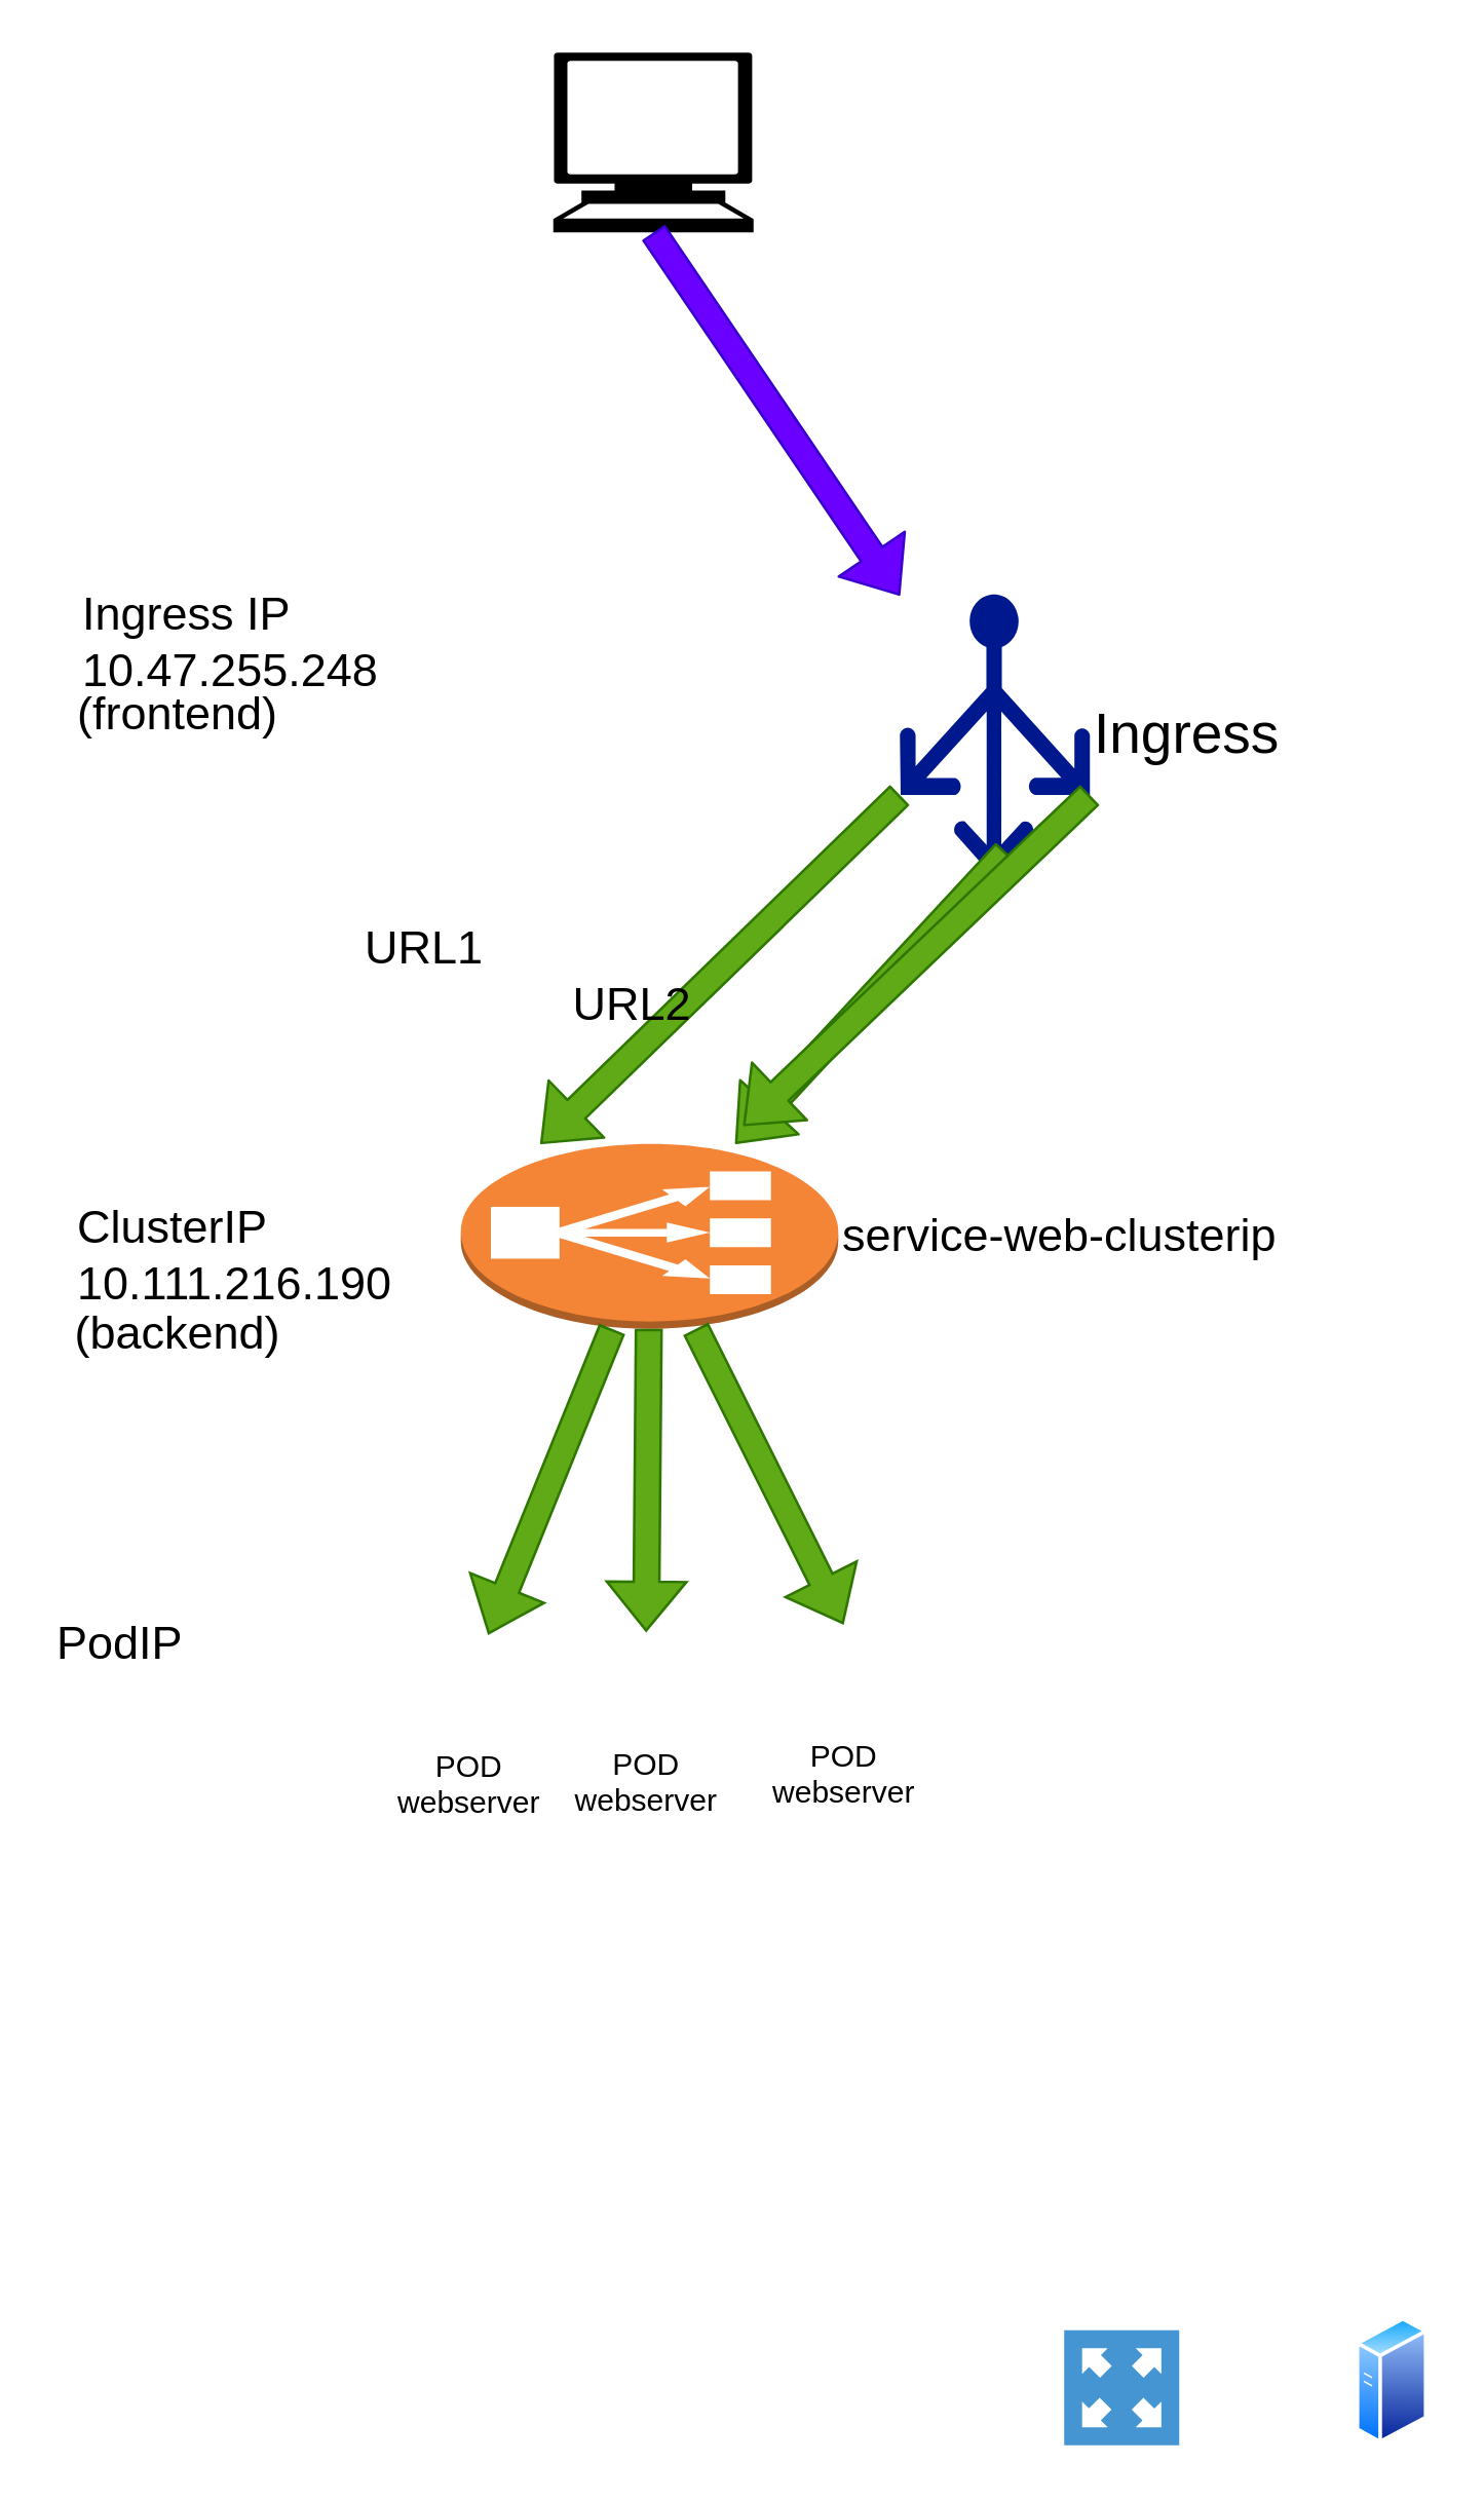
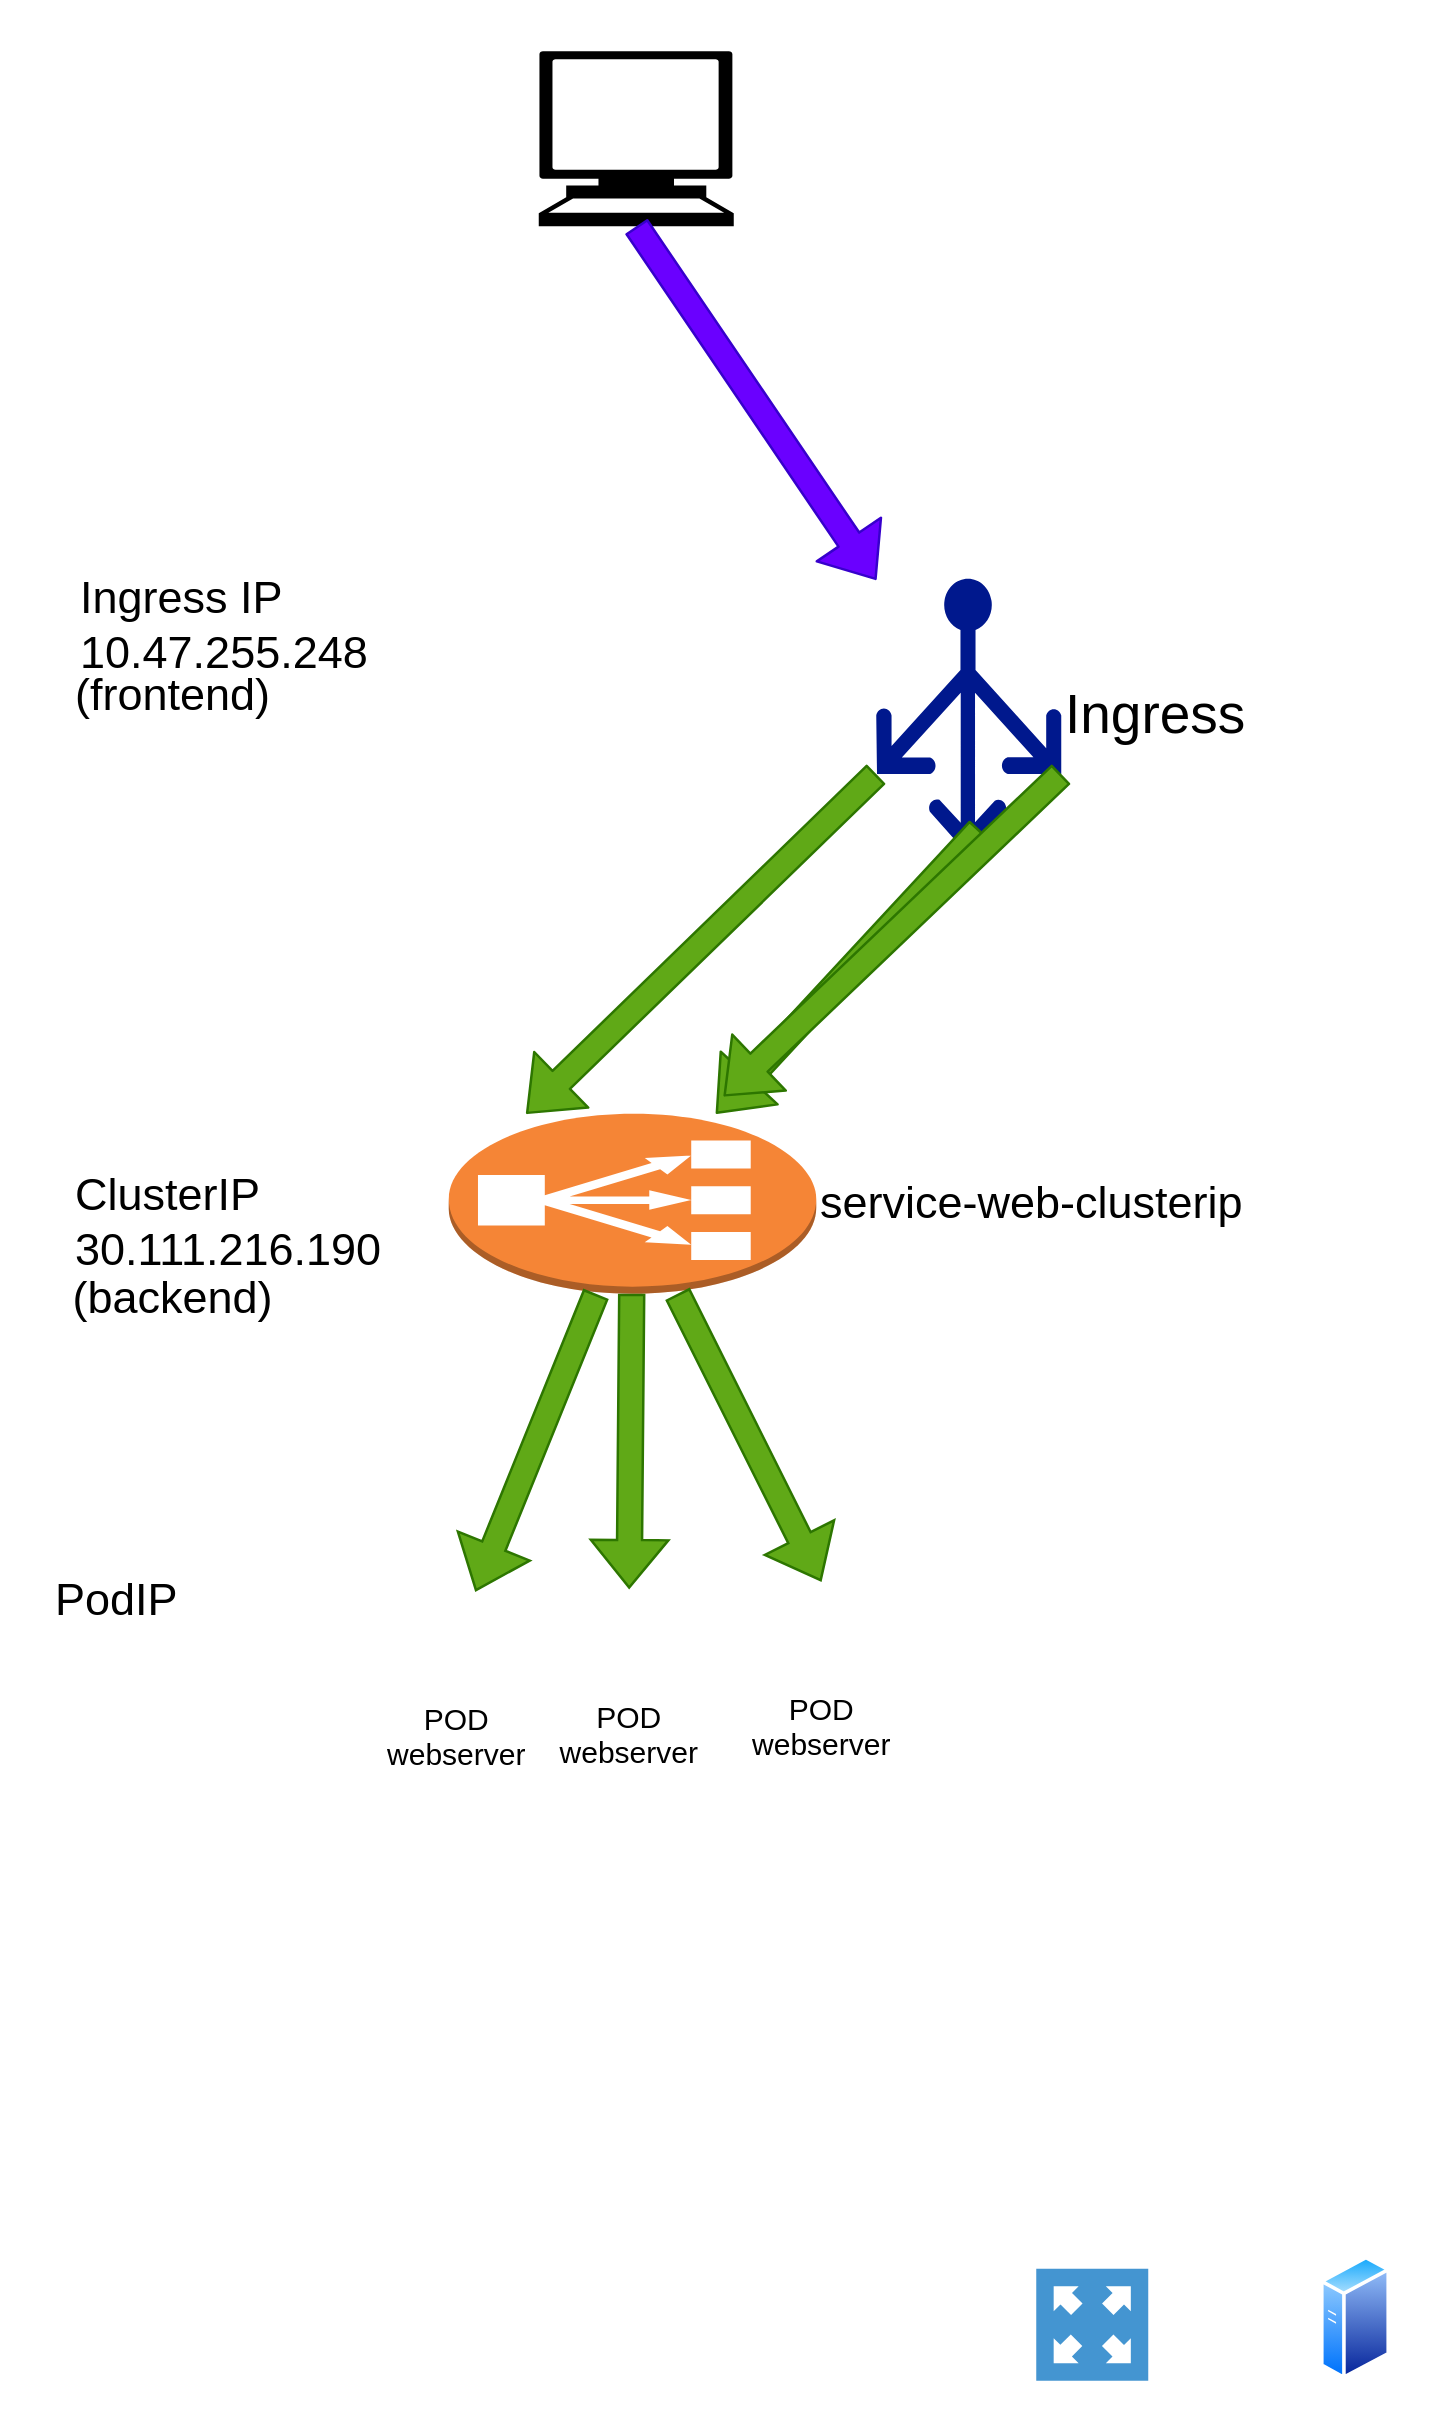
  <mxCell id="0" />
  <mxCell id="1" parent="0" />
  <mxCell id="2" value="" style="pointerEvents=1;shadow=0;dashed=0;html=1;strokeColor=none;fillColor=#4495D1;labelPosition=center;verticalLabelPosition=bottom;verticalAlign=top;align=center;outlineConnect=0;shape=mxgraph.veeam.2d.proxy_appliance;" parent="1" vertex="1"><mxGeometry x="414" y="907" width="44.8" height="44.8" as="geometry" /></mxCell>
  <mxCell id="3" value="&lt;font style=&quot;font-size: 22px&quot;&gt;Ingress&lt;/font&gt;" style="pointerEvents=1;shadow=0;dashed=0;html=1;strokeColor=none;labelPosition=right;verticalLabelPosition=middle;verticalAlign=middle;align=left;shape=mxgraph.azure.load_balancer_generic;fillColor=#00188D;" parent="1" vertex="1"><mxGeometry x="350" y="231" width="74" height="110" as="geometry" /></mxCell>
  <mxCell id="4" value="service-web-clusterip" style="outlineConnect=0;dashed=0;verticalLabelPosition=middle;verticalAlign=middle;align=left;html=1;shape=mxgraph.aws3.classic_load_balancer;fillColor=#F58536;gradientColor=none;labelPosition=right;fontSize=18;" parent="1" vertex="1"><mxGeometry x="179" y="445" width="147" height="72" as="geometry" /></mxCell>
  <mxCell id="5" value="" style="aspect=fixed;perimeter=ellipsePerimeter;html=1;align=center;shadow=0;dashed=0;spacingTop=3;image;image=img/lib/active_directory/generic_server.svg;" parent="1" vertex="1"><mxGeometry x="528" y="902" width="28.0" height="50" as="geometry" /></mxCell>
  <mxCell id="6" value="POD&lt;br&gt;webserver&lt;br&gt;" style="shape=image;html=1;verticalAlign=top;verticalLabelPosition=bottom;labelBackgroundColor=#ffffff;imageAspect=0;aspect=fixed;image=https://cdn3.iconfinder.com/data/icons/social-media-2169/24/social_media_social_media_logo_docker-128.png;labelPosition=center;align=center;" parent="1" vertex="1"><mxGeometry x="163" y="636" width="38" height="38" as="geometry" /></mxCell>
  <mxCell id="7" value="POD&lt;br&gt;webserver&lt;br&gt;" style="shape=image;html=1;verticalAlign=top;verticalLabelPosition=bottom;labelBackgroundColor=#ffffff;imageAspect=0;aspect=fixed;image=https://cdn3.iconfinder.com/data/icons/social-media-2169/24/social_media_social_media_logo_docker-128.png;labelPosition=center;align=center;" parent="1" vertex="1"><mxGeometry x="232" y="635" width="38" height="38" as="geometry" /></mxCell>
  <mxCell id="8" value="" style="shape=flexArrow;endArrow=classic;html=1;exitX=0;exitY=0.71;exitDx=0;exitDy=0;exitPerimeter=0;fillColor=#60a917;strokeColor=#2D7600;entryX=0.465;entryY=0.453;entryDx=0;entryDy=0;entryPerimeter=0;" parent="1" source="3" edge="1"><mxGeometry width="50" height="50" relative="1" as="geometry"><mxPoint x="17.986" y="439" as="sourcePoint" /><mxPoint x="210" y="445" as="targetPoint" /></mxGeometry></mxCell>
  <mxCell id="9" value="" style="shape=flexArrow;endArrow=classic;html=1;exitX=0.559;exitY=0.912;exitDx=0;exitDy=0;exitPerimeter=0;fillColor=#60a917;strokeColor=#2D7600;" parent="1" source="3" target="4" edge="1"><mxGeometry width="50" height="50" relative="1" as="geometry"><mxPoint x="221.667" y="319.667" as="sourcePoint" /><mxPoint x="118.06" y="455" as="targetPoint" /></mxGeometry></mxCell>
  <mxCell id="10" style="edgeStyle=none;rounded=0;orthogonalLoop=1;jettySize=auto;html=1;endArrow=none;endFill=0;startArrow=classic;startFill=1;verticalAlign=middle;shape=flexArrow;fillColor=#60a917;strokeColor=#2D7600;" parent="1" target="4" edge="1" source="6"><mxGeometry relative="1" as="geometry"><mxPoint x="210.667" y="636.333" as="sourcePoint" /><mxPoint x="252.024" y="517" as="targetPoint" /></mxGeometry></mxCell>
  <mxCell id="11" style="edgeStyle=none;rounded=0;orthogonalLoop=1;jettySize=auto;html=1;endArrow=none;endFill=0;startArrow=classic;startFill=1;verticalAlign=middle;shape=flexArrow;fillColor=#60a917;strokeColor=#2D7600;" parent="1" target="4" edge="1" source="7"><mxGeometry relative="1" as="geometry"><mxPoint x="286.754" y="635" as="sourcePoint" /><mxPoint x="269.702" y="517" as="targetPoint" /></mxGeometry></mxCell>
  <mxCell id="12" value="" style="shape=mxgraph.signs.tech.computer;html=1;fillColor=#000000;strokeColor=none;verticalLabelPosition=bottom;verticalAlign=top;align=center;" parent="1" vertex="1"><mxGeometry x="215" y="20" width="78" height="70" as="geometry" /></mxCell>
  <mxCell id="13" value="" style="shape=flexArrow;endArrow=classic;html=1;exitX=0.5;exitY=1;exitDx=0;exitDy=0;exitPerimeter=0;fillColor=#6a00ff;strokeColor=#3700CC;" parent="1" source="12" target="3" edge="1"><mxGeometry width="50" height="50" relative="1" as="geometry"><mxPoint x="158.333" y="117.5" as="sourcePoint" /><mxPoint x="52.512" y="253.5" as="targetPoint" /></mxGeometry></mxCell>
  <mxCell id="14" value="Ingress IP&lt;br&gt;10.47.255.248" style="text;html=1;resizable=0;points=[];autosize=1;align=left;verticalAlign=top;spacingTop=-4;fontSize=18;" parent="1" vertex="1"><mxGeometry x="30" y="225.5" width="125" height="43" as="geometry" /></mxCell>
- <mxCell id="15" value="ClusterIP&lt;br&gt;10.111.216.190" style="text;html=1;resizable=0;points=[];autosize=1;align=left;verticalAlign=top;spacingTop=-4;fontSize=18;" parent="1" vertex="1"><mxGeometry x="28" y="464.5" width="133" height="43" as="geometry" /></mxCell>
+ <mxCell id="15" value="ClusterIP&lt;br&gt;30.111.216.190" style="text;html=1;resizable=0;points=[];autosize=1;align=left;verticalAlign=top;spacingTop=-4;fontSize=18;" parent="1" vertex="1"><mxGeometry x="28" y="464.5" width="133" height="43" as="geometry" /></mxCell>
  <mxCell id="16" value="PodIP" style="text;html=1;resizable=0;points=[];autosize=1;align=left;verticalAlign=top;spacingTop=-4;fontSize=18;" parent="1" vertex="1"><mxGeometry x="20" y="626.5" width="59" height="22" as="geometry" /></mxCell>
- <mxCell id="17" value="URL2" style="text;html=1;resizable=0;points=[];autosize=1;align=left;verticalAlign=top;spacingTop=-4;fontSize=18;" parent="1" vertex="1"><mxGeometry x="221" y="377.5" width="56" height="22" as="geometry" /></mxCell>
- <mxCell id="18" value="URL1" style="text;html=1;resizable=0;points=[];autosize=1;align=left;verticalAlign=top;spacingTop=-4;fontSize=18;" parent="1" vertex="1"><mxGeometry x="140" y="355.5" width="57" height="21" as="geometry" /></mxCell>
  <mxCell id="19" value="(frontend)" style="text;html=1;resizable=0;points=[];autosize=1;align=left;verticalAlign=top;spacingTop=-4;fontSize=18;" parent="1" vertex="1"><mxGeometry x="28" y="264.5" width="88" height="22" as="geometry" /></mxCell>
  <mxCell id="20" value="(backend)" style="text;html=1;resizable=0;points=[];autosize=1;align=left;verticalAlign=top;spacingTop=-4;fontSize=18;" parent="1" vertex="1"><mxGeometry x="27" y="505.5" width="90" height="22" as="geometry" /></mxCell>
  <mxCell id="21" value="" style="shape=flexArrow;endArrow=classic;html=1;exitX=1;exitY=0.71;exitDx=0;exitDy=0;exitPerimeter=0;fillColor=#60a917;strokeColor=#2D7600;" edge="1" parent="1" source="3"><mxGeometry width="50" height="50" relative="1" as="geometry"><mxPoint x="266" y="341" as="sourcePoint" /><mxPoint x="289" y="438" as="targetPoint" /></mxGeometry></mxCell>
  <mxCell id="22" value="POD&lt;br&gt;webserver&lt;br&gt;" style="shape=image;html=1;verticalAlign=top;verticalLabelPosition=bottom;labelBackgroundColor=#ffffff;imageAspect=0;aspect=fixed;image=https://cdn3.iconfinder.com/data/icons/social-media-2169/24/social_media_social_media_logo_docker-128.png;labelPosition=center;align=center;" vertex="1" parent="1"><mxGeometry x="309" y="632" width="38" height="38" as="geometry" /></mxCell>
  <mxCell id="23" style="edgeStyle=none;rounded=0;orthogonalLoop=1;jettySize=auto;html=1;endArrow=none;endFill=0;startArrow=classic;startFill=1;verticalAlign=middle;shape=flexArrow;fillColor=#60a917;strokeColor=#2D7600;exitX=0.5;exitY=0;exitDx=0;exitDy=0;" edge="1" parent="1" source="22" target="4"><mxGeometry relative="1" as="geometry"><mxPoint x="316.968" y="648.5" as="sourcePoint" /><mxPoint x="442" y="506.5" as="targetPoint" /></mxGeometry></mxCell>
